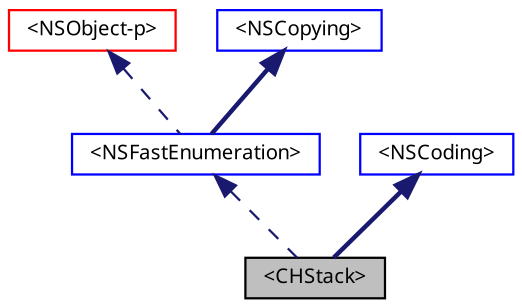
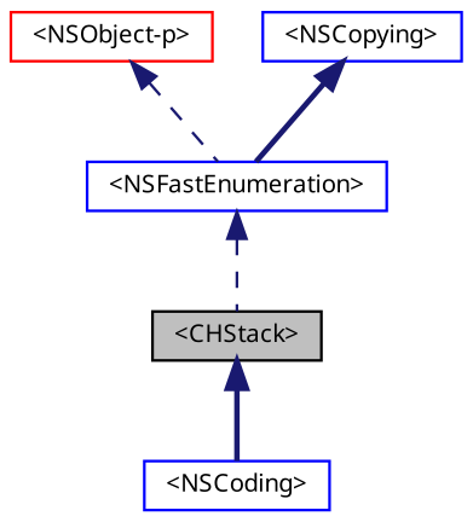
  digraph {
    node [color=blue fontname=LucidaGrande fontsize=9 shape=record]
    edge [color=midnightblue dir=back fontname=LucidaGrande fontsize=9 labelfontname=LucidaGrande labelfontsize=9 style=dashed]
    n1 [color=black fillcolor=grey75 fontcolor=black height=0.2 label="\<CHStack\>" style=filled width=0.4]
    n2 [color=red height=0.2 label="\<NSObject-p\>" width=0.4]
    n3 [height=0.2 label="\<NSFastEnumeration\>" width=0.4]
    n4 [height=0.2 label="\<NSCoding\>" width=0.4]
    n5 [height=0.2 label="\<NSCopying\>" width=0.4]
    n2 -> n3
    n3 -> n1
-   n4 -> n1 [style=bold]
+   n1 -> n4 [style=bold]
    n5 -> n3 [style=bold]
  }
